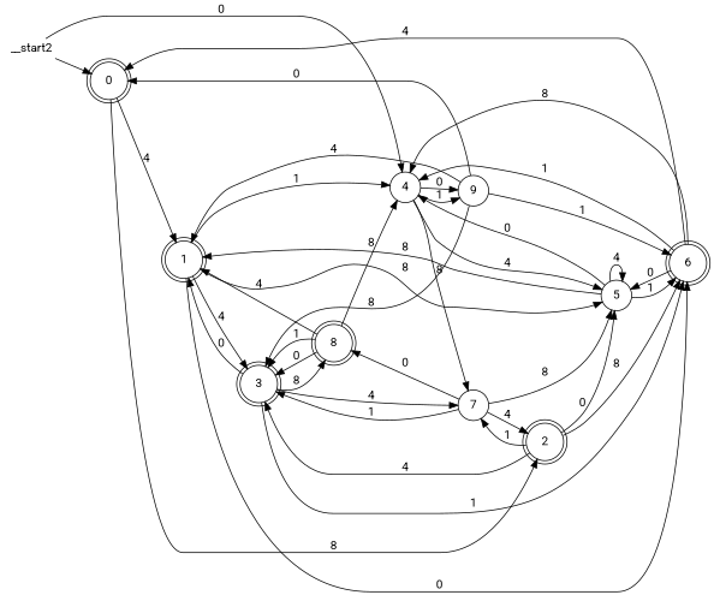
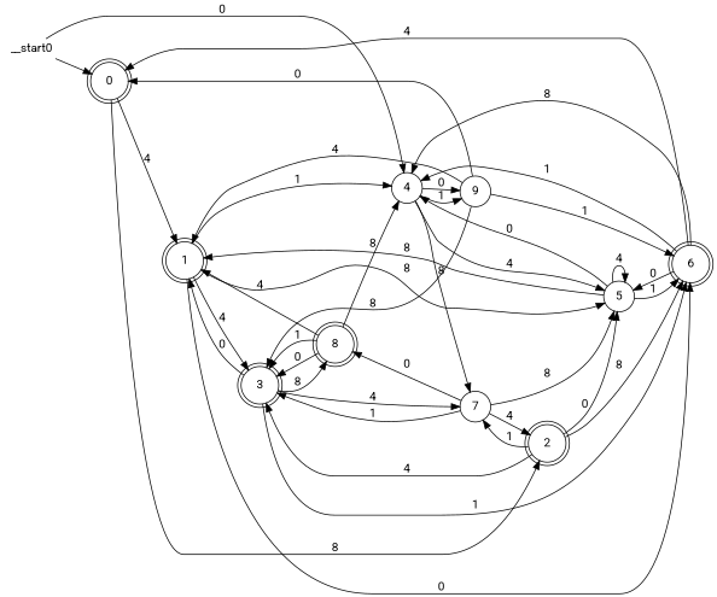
  digraph {
    fontname=Roboto
    rankdir=LR
    node [fontname=Roboto shape=doublecircle]
    edge [fontname=Roboto]
    n1 [label=0]
    n2 [label=1]
    n3 [label=2]
    n4 [label=3]
    n5 [label=4 shape=circle]
    n6 [label=5 shape=circle]
    n7 [label=6]
    n8 [label=7 shape=circle]
    n9 [label=8]
    n10 [label=9 shape=circle]
-   __start0 [height=0 shape=none width=0 label=__start2]
+   __start0 [height=0 shape=none width=0]
    n1 -> n2 [label=4]
    n1 -> n3 [label=8]
    n2 -> n4 [label=4]
    n2 -> n5 [label=1]
    n2 -> n6 [label=8]
    n2 -> n7 [label=0]
    n3 -> n4 [label=4]
    n3 -> n6 [label=0]
    n3 -> n7 [label=8]
    n3 -> n8 [label=1]
    n4 -> n2 [label=0]
    n4 -> n7 [label=1]
    n4 -> n8 [label=4]
    n4 -> n9 [label=8]
    n5 -> n6 [label=4]
    n5 -> n8 [label=8]
    n5 -> n10 [label=1]
    n5 -> n10 [label=0]
    n6 -> n2 [label=8]
    n6 -> n5 [label=0]
    n6 -> n6 [label=4]
    n6 -> n7 [label=1]
    n7 -> n1 [label=4]
    n7 -> n5 [label=8]
    n7 -> n5 [label=1]
    n7 -> n6 [label=0]
    n8 -> n3 [label=4]
    n8 -> n4 [label=1]
    n8 -> n6 [label=8]
    n8 -> n9 [label=0]
    n9 -> n2 [label=4]
    n9 -> n4 [label=1]
    n9 -> n4 [label=0]
    n9 -> n5 [label=8]
    n10 -> n1 [label=0]
    n10 -> n2 [label=4]
    n10 -> n4 [label=8]
    n10 -> n7 [label=1]
    __start0 -> n1
    __start0 -> n5 [label=0]
  }
